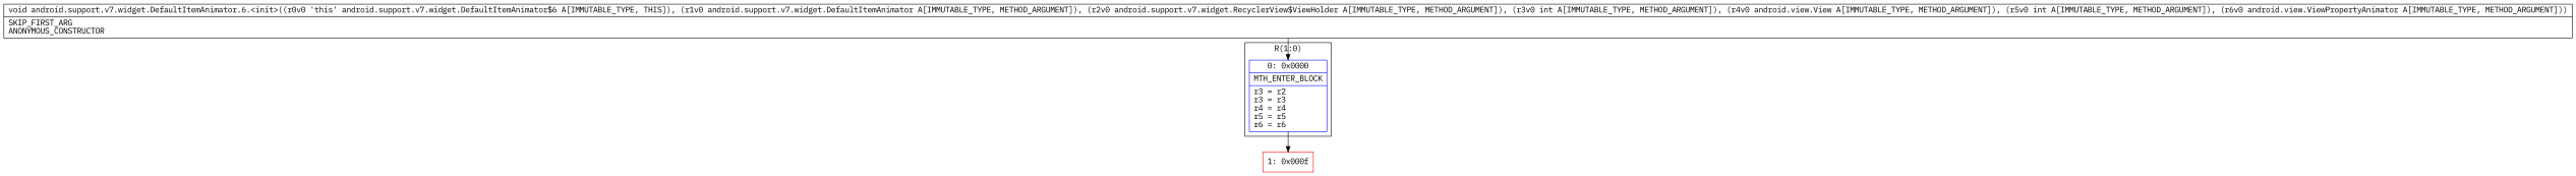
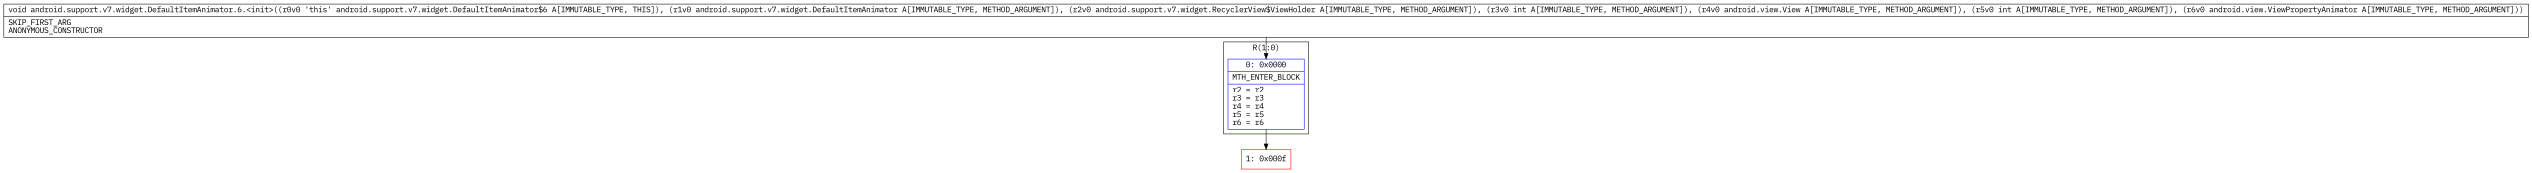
  digraph {
    fontname="IBM Plex Mono"
    node [shape=record fontname="IBM Plex Mono"]
    edge [fontname="IBM Plex Mono"]
-   n1 [color=blue label="{0\:\ 0x0000|MTH_ENTER_BLOCK\l|r3 = r2\lr3 = r3\lr4 = r4\lr5 = r5\lr6 = r6\l}"]
+   n1 [color=blue label="{0\:\ 0x0000|MTH_ENTER_BLOCK\l|r2 = r2\lr3 = r3\lr4 = r4\lr5 = r5\lr6 = r6\l}"]
    n2 [color=red label="{1\:\ 0x000f}"]
    n3 [label="{void android.support.v7.widget.DefaultItemAnimator.6.\<init\>((r0v0 'this' android.support.v7.widget.DefaultItemAnimator$6 A[IMMUTABLE_TYPE, THIS]), (r1v0 android.support.v7.widget.DefaultItemAnimator A[IMMUTABLE_TYPE, METHOD_ARGUMENT]), (r2v0 android.support.v7.widget.RecyclerView$ViewHolder A[IMMUTABLE_TYPE, METHOD_ARGUMENT]), (r3v0 int A[IMMUTABLE_TYPE, METHOD_ARGUMENT]), (r4v0 android.view.View A[IMMUTABLE_TYPE, METHOD_ARGUMENT]), (r5v0 int A[IMMUTABLE_TYPE, METHOD_ARGUMENT]), (r6v0 android.view.ViewPropertyAnimator A[IMMUTABLE_TYPE, METHOD_ARGUMENT]))  | SKIP_FIRST_ARG\lANONYMOUS_CONSTRUCTOR\l}"]
    subgraph cluster_1 {
      label="R(1:0)"
      n1
    }
    n1 -> n2
    n3 -> n1
  }
